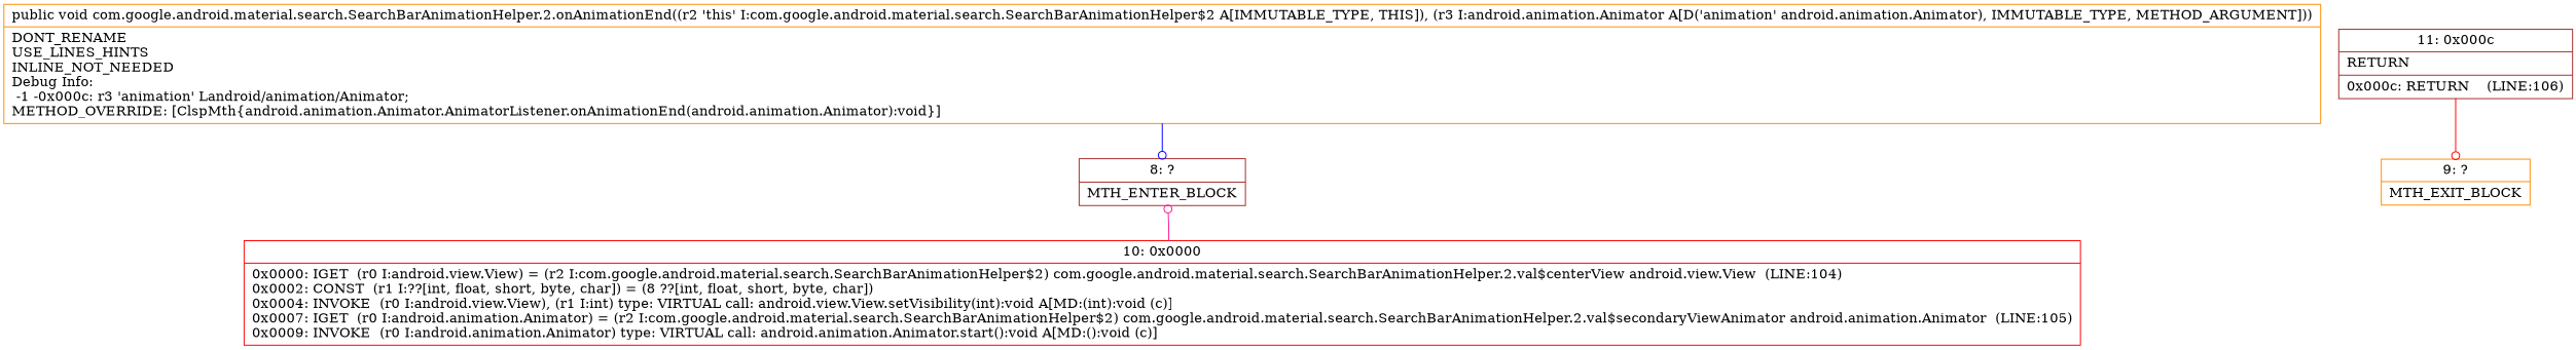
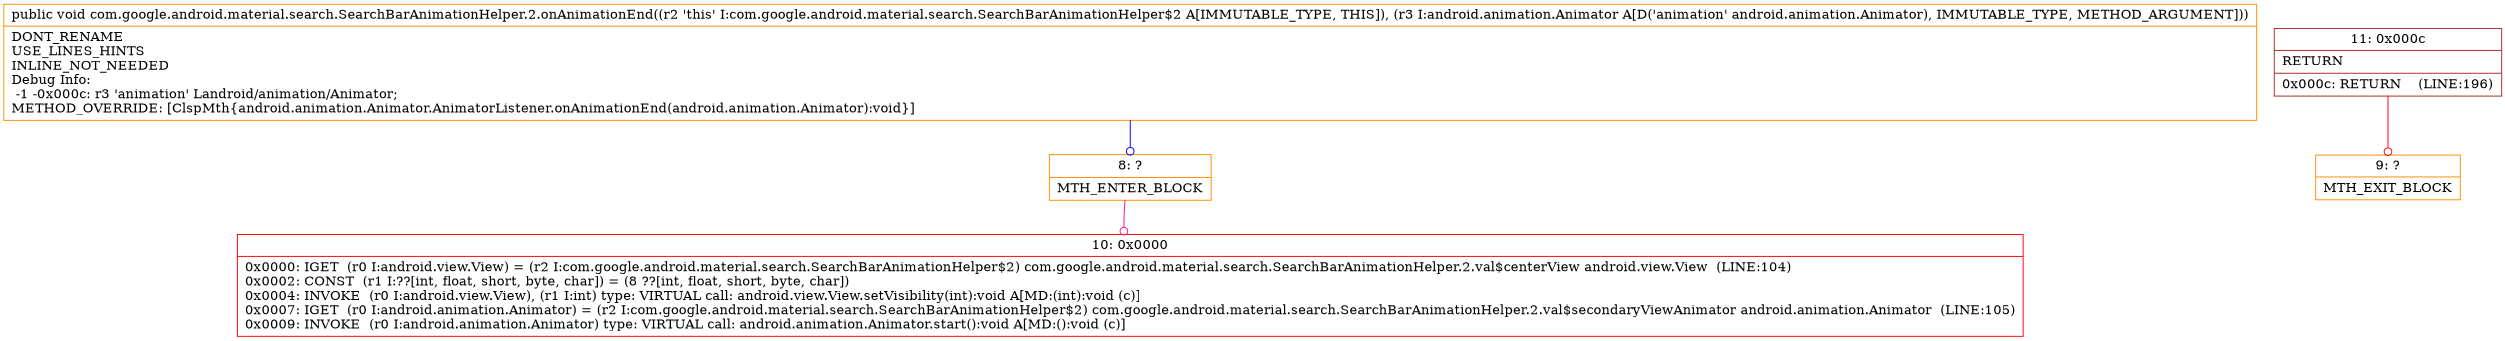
  digraph {
    node [color=brown shape=record]
    edge [arrowhead=odot]
-   n1 [label="{8\:\ ?|MTH_ENTER_BLOCK\l}"]
+   n1 [color=darkorange label="{8\:\ ?|MTH_ENTER_BLOCK\l}"]
    n2 [color=red label="{10\:\ 0x0000|0x0000: IGET  (r0 I:android.view.View) = (r2 I:com.google.android.material.search.SearchBarAnimationHelper$2) com.google.android.material.search.SearchBarAnimationHelper.2.val$centerView android.view.View  (LINE:104)\l0x0002: CONST  (r1 I:??[int, float, short, byte, char]) = (8 ??[int, float, short, byte, char]) \l0x0004: INVOKE  (r0 I:android.view.View), (r1 I:int) type: VIRTUAL call: android.view.View.setVisibility(int):void A[MD:(int):void (c)]\l0x0007: IGET  (r0 I:android.animation.Animator) = (r2 I:com.google.android.material.search.SearchBarAnimationHelper$2) com.google.android.material.search.SearchBarAnimationHelper.2.val$secondaryViewAnimator android.animation.Animator  (LINE:105)\l0x0009: INVOKE  (r0 I:android.animation.Animator) type: VIRTUAL call: android.animation.Animator.start():void A[MD:():void (c)]\l}"]
-   n3 [label="{11\:\ 0x000c|RETURN\l|0x000c: RETURN    (LINE:106)\l}"]
+   n3 [label="{11\:\ 0x000c|RETURN\l|0x000c: RETURN    (LINE:196)\l}"]
    n4 [color=darkorange label="{9\:\ ?|MTH_EXIT_BLOCK\l}"]
    n5 [color=darkorange label="{public void com.google.android.material.search.SearchBarAnimationHelper.2.onAnimationEnd((r2 'this' I:com.google.android.material.search.SearchBarAnimationHelper$2 A[IMMUTABLE_TYPE, THIS]), (r3 I:android.animation.Animator A[D('animation' android.animation.Animator), IMMUTABLE_TYPE, METHOD_ARGUMENT]))  | DONT_RENAME\lUSE_LINES_HINTS\lINLINE_NOT_NEEDED\lDebug Info:\l  \-1 \-0x000c: r3 'animation' Landroid\/animation\/Animator;\lMETHOD_OVERRIDE: [ClspMth\{android.animation.Animator.AnimatorListener.onAnimationEnd(android.animation.Animator):void\}]\l}"]
-   n2 -> n1 [color=deeppink]
+   n1 -> n2 [color=deeppink]
    n3 -> n4 [color=red]
    n5 -> n1 [color=blue]
  }
